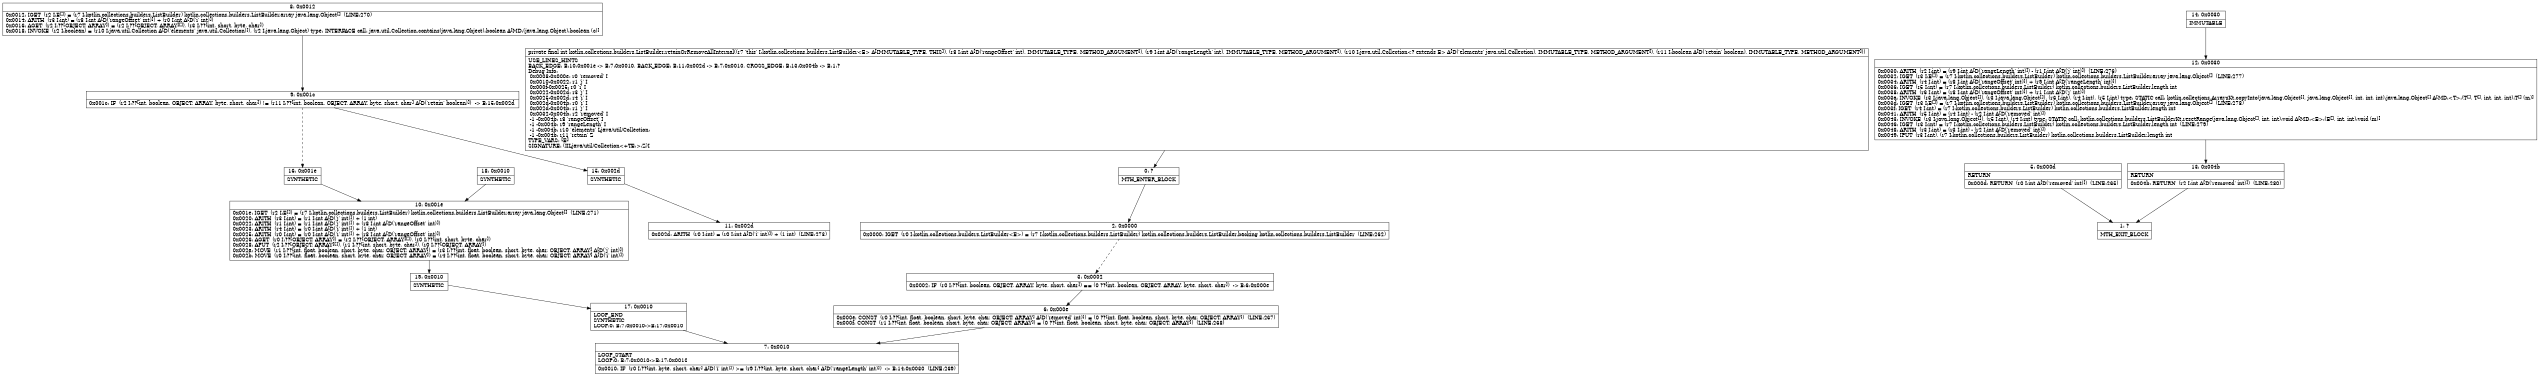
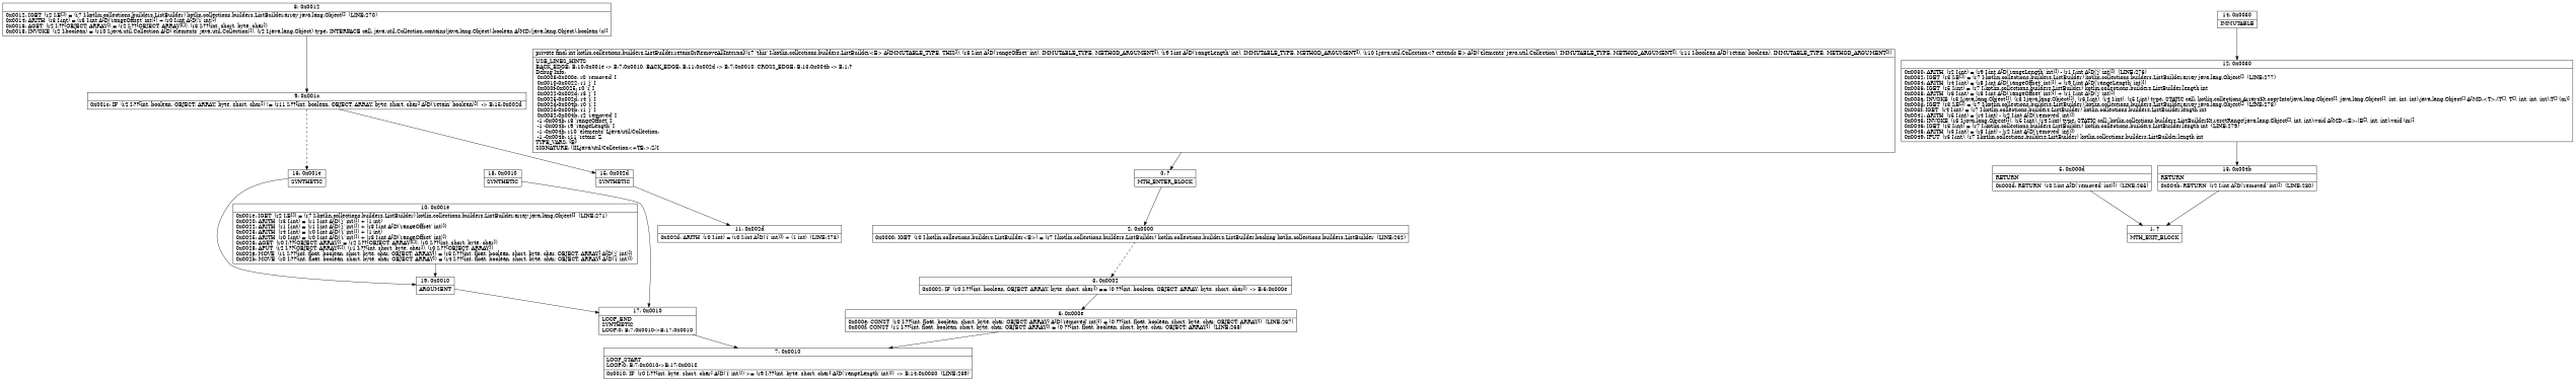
  digraph {
    node [shape=record]
    n1 [label="{0\:\ ?|MTH_ENTER_BLOCK\l}"]
    n2 [label="{2\:\ 0x0000|0x0000: IGET  (r0 I:kotlin.collections.builders.ListBuilder\<E\>) = (r7 I:kotlin.collections.builders.ListBuilder) kotlin.collections.builders.ListBuilder.backing kotlin.collections.builders.ListBuilder  (LINE:262)\l}"]
    n3 [label="{3\:\ 0x0002|0x0002: IF  (r0 I:??[int, boolean, OBJECT, ARRAY, byte, short, char]) == (0 ??[int, boolean, OBJECT, ARRAY, byte, short, char])  \-\> B:6:0x000e \l}"]
    n4 [label="{6\:\ 0x000e|0x000e: CONST  (r0 I:??[int, float, boolean, short, byte, char, OBJECT, ARRAY] A[D('removed' int)]) = (0 ??[int, float, boolean, short, byte, char, OBJECT, ARRAY])  (LINE:267)\l0x000f: CONST  (r1 I:??[int, float, boolean, short, byte, char, OBJECT, ARRAY]) = (0 ??[int, float, boolean, short, byte, char, OBJECT, ARRAY])  (LINE:268)\l}"]
    n5 [label="{7\:\ 0x0010|LOOP_START\lLOOP:0: B:7:0x0010\-\>B:17:0x0010\l|0x0010: IF  (r0 I:??[int, byte, short, char] A[D('i' int)]) \>= (r9 I:??[int, byte, short, char] A[D('rangeLength' int)])  \-\> B:14:0x0030  (LINE:269)\l}"]
    n6 [label="{5\:\ 0x000d|RETURN\l|0x000d: RETURN  (r0 I:int A[D('removed' int)])  (LINE:265)\l}"]
    n7 [label="{1\:\ ?|MTH_EXIT_BLOCK\l}"]
    n8 [label="{8\:\ 0x0012|0x0012: IGET  (r2 I:E[]) = (r7 I:kotlin.collections.builders.ListBuilder) kotlin.collections.builders.ListBuilder.array java.lang.Object[]  (LINE:270)\l0x0014: ARITH  (r3 I:int) = (r8 I:int A[D('rangeOffset' int)]) + (r0 I:int A[D('i' int)]) \l0x0016: AGET  (r2 I:??[OBJECT, ARRAY]) = (r2 I:??[OBJECT, ARRAY][]), (r3 I:??[int, short, byte, char]) \l0x0018: INVOKE  (r2 I:boolean) = (r10 I:java.util.Collection A[D('elements' java.util.Collection)]), (r2 I:java.lang.Object) type: INTERFACE call: java.util.Collection.contains(java.lang.Object):boolean A[MD:(java.lang.Object):boolean (c)]\l}"]
    n9 [label="{9\:\ 0x001c|0x001c: IF  (r2 I:??[int, boolean, OBJECT, ARRAY, byte, short, char]) != (r11 I:??[int, boolean, OBJECT, ARRAY, byte, short, char] A[D('retain' boolean)])  \-\> B:15:0x002d \l}"]
    n10 [label="{14\:\ 0x0030|IMMUTABLE\l}"]
    n11 [label="{12\:\ 0x0030|0x0030: ARITH  (r2 I:int) = (r9 I:int A[D('rangeLength' int)]) \- (r1 I:int A[D('j' int)])  (LINE:276)\l0x0032: IGET  (r3 I:E[]) = (r7 I:kotlin.collections.builders.ListBuilder) kotlin.collections.builders.ListBuilder.array java.lang.Object[]  (LINE:277)\l0x0034: ARITH  (r4 I:int) = (r8 I:int A[D('rangeOffset' int)]) + (r9 I:int A[D('rangeLength' int)]) \l0x0036: IGET  (r5 I:int) = (r7 I:kotlin.collections.builders.ListBuilder) kotlin.collections.builders.ListBuilder.length int \l0x0038: ARITH  (r6 I:int) = (r8 I:int A[D('rangeOffset' int)]) + (r1 I:int A[D('j' int)]) \l0x003a: INVOKE  (r3 I:java.lang.Object[]), (r3 I:java.lang.Object[]), (r6 I:int), (r4 I:int), (r5 I:int) type: STATIC call: kotlin.collections.ArraysKt.copyInto(java.lang.Object[], java.lang.Object[], int, int, int):java.lang.Object[] A[MD:\<T\>:(T[], T[], int, int, int):T[] (m)]\l0x003d: IGET  (r3 I:E[]) = (r7 I:kotlin.collections.builders.ListBuilder) kotlin.collections.builders.ListBuilder.array java.lang.Object[]  (LINE:278)\l0x003f: IGET  (r4 I:int) = (r7 I:kotlin.collections.builders.ListBuilder) kotlin.collections.builders.ListBuilder.length int \l0x0041: ARITH  (r5 I:int) = (r4 I:int) \- (r2 I:int A[D('removed' int)]) \l0x0043: INVOKE  (r3 I:java.lang.Object[]), (r5 I:int), (r4 I:int) type: STATIC call: kotlin.collections.builders.ListBuilderKt.resetRange(java.lang.Object[], int, int):void A[MD:\<E\>:(E[], int, int):void (m)]\l0x0046: IGET  (r3 I:int) = (r7 I:kotlin.collections.builders.ListBuilder) kotlin.collections.builders.ListBuilder.length int  (LINE:279)\l0x0048: ARITH  (r3 I:int) = (r3 I:int) \- (r2 I:int A[D('removed' int)]) \l0x0049: IPUT  (r3 I:int), (r7 I:kotlin.collections.builders.ListBuilder) kotlin.collections.builders.ListBuilder.length int \l}"]
    n12 [label="{15\:\ 0x002d|SYNTHETIC\l}"]
    n13 [label="{16\:\ 0x001e|SYNTHETIC\l}"]
    n14 [label="{11\:\ 0x002d|0x002d: ARITH  (r0 I:int) = (r0 I:int A[D('i' int)]) + (1 int)  (LINE:273)\l}"]
    n15 [label="{10\:\ 0x001e|0x001e: IGET  (r2 I:E[]) = (r7 I:kotlin.collections.builders.ListBuilder) kotlin.collections.builders.ListBuilder.array java.lang.Object[]  (LINE:271)\l0x0020: ARITH  (r3 I:int) = (r1 I:int A[D('j' int)]) + (1 int) \l0x0022: ARITH  (r1 I:int) = (r1 I:int A[D('j' int)]) + (r8 I:int A[D('rangeOffset' int)]) \l0x0023: ARITH  (r4 I:int) = (r0 I:int A[D('i' int)]) + (1 int) \l0x0025: ARITH  (r0 I:int) = (r0 I:int A[D('i' int)]) + (r8 I:int A[D('rangeOffset' int)]) \l0x0026: AGET  (r0 I:??[OBJECT, ARRAY]) = (r2 I:??[OBJECT, ARRAY][]), (r0 I:??[int, short, byte, char]) \l0x0028: APUT  (r2 I:??[OBJECT, ARRAY][]), (r1 I:??[int, short, byte, char]), (r0 I:??[OBJECT, ARRAY]) \l0x002a: MOVE  (r1 I:??[int, float, boolean, short, byte, char, OBJECT, ARRAY]) = (r3 I:??[int, float, boolean, short, byte, char, OBJECT, ARRAY] A[D('j' int)]) \l0x002b: MOVE  (r0 I:??[int, float, boolean, short, byte, char, OBJECT, ARRAY]) = (r4 I:??[int, float, boolean, short, byte, char, OBJECT, ARRAY] A[D('i' int)]) \l}"]
    n16 [label="{18\:\ 0x0010|SYNTHETIC\l}"]
    n17 [label="{17\:\ 0x0010|LOOP_END\lSYNTHETIC\lLOOP:0: B:7:0x0010\-\>B:17:0x0010\l}"]
-   n18 [label="{19\:\ 0x0010|SYNTHETIC\l}"]
+   n18 [label="{19\:\ 0x0010|ARGUMENT\l}"]
    n19 [label="{13\:\ 0x004b|RETURN\l|0x004b: RETURN  (r2 I:int A[D('removed' int)])  (LINE:280)\l}"]
    n20 [label="{private final int kotlin.collections.builders.ListBuilder.retainOrRemoveAllInternal((r7 'this' I:kotlin.collections.builders.ListBuilder\<E\> A[IMMUTABLE_TYPE, THIS]), (r8 I:int A[D('rangeOffset' int), IMMUTABLE_TYPE, METHOD_ARGUMENT]), (r9 I:int A[D('rangeLength' int), IMMUTABLE_TYPE, METHOD_ARGUMENT]), (r10 I:java.util.Collection\<? extends E\> A[D('elements' java.util.Collection), IMMUTABLE_TYPE, METHOD_ARGUMENT]), (r11 I:boolean A[D('retain' boolean), IMMUTABLE_TYPE, METHOD_ARGUMENT]))  | USE_LINES_HINTS\lBACK_EDGE: B:10:0x001e \-\> B:7:0x0010, BACK_EDGE: B:11:0x002d \-\> B:7:0x0010, CROSS_EDGE: B:13:0x004b \-\> B:1:?\lDebug Info:\l  0x0008\-0x000e: r0 'removed' I\l  0x0010\-0x0022: r1 'j' I\l  0x000f\-0x0025: r0 'i' I\l  0x0022\-0x002d: r3 'j' I\l  0x0025\-0x002d: r4 'i' I\l  0x002d\-0x004b: r0 'i' I\l  0x002d\-0x004b: r1 'j' I\l  0x0032\-0x004b: r2 'removed' I\l  \-1 \-0x004b: r8 'rangeOffset' I\l  \-1 \-0x004b: r9 'rangeLength' I\l  \-1 \-0x004b: r10 'elements' Ljava\/util\/Collection;\l  \-1 \-0x004b: r11 'retain' Z\lTYPE_VARS: [E]\lSIGNATURE: (IILjava\/util\/Collection\<+TE;\>;Z)I\l}"]
    n1 -> n2
    n2 -> n3 [style=dashed]
    n3 -> n4
    n4 -> n5
    n6 -> n7
    n8 -> n9
    n9 -> n12
    n9 -> n13 [style=dashed]
    n10 -> n11
    n11 -> n19
    n12 -> n14
-   n13 -> n15
+   n13 -> n18
    n15 -> n18
-   n16 -> n15
+   n16 -> n17
    n17 -> n5
    n18 -> n17
    n19 -> n7
    n20 -> n1
  }
